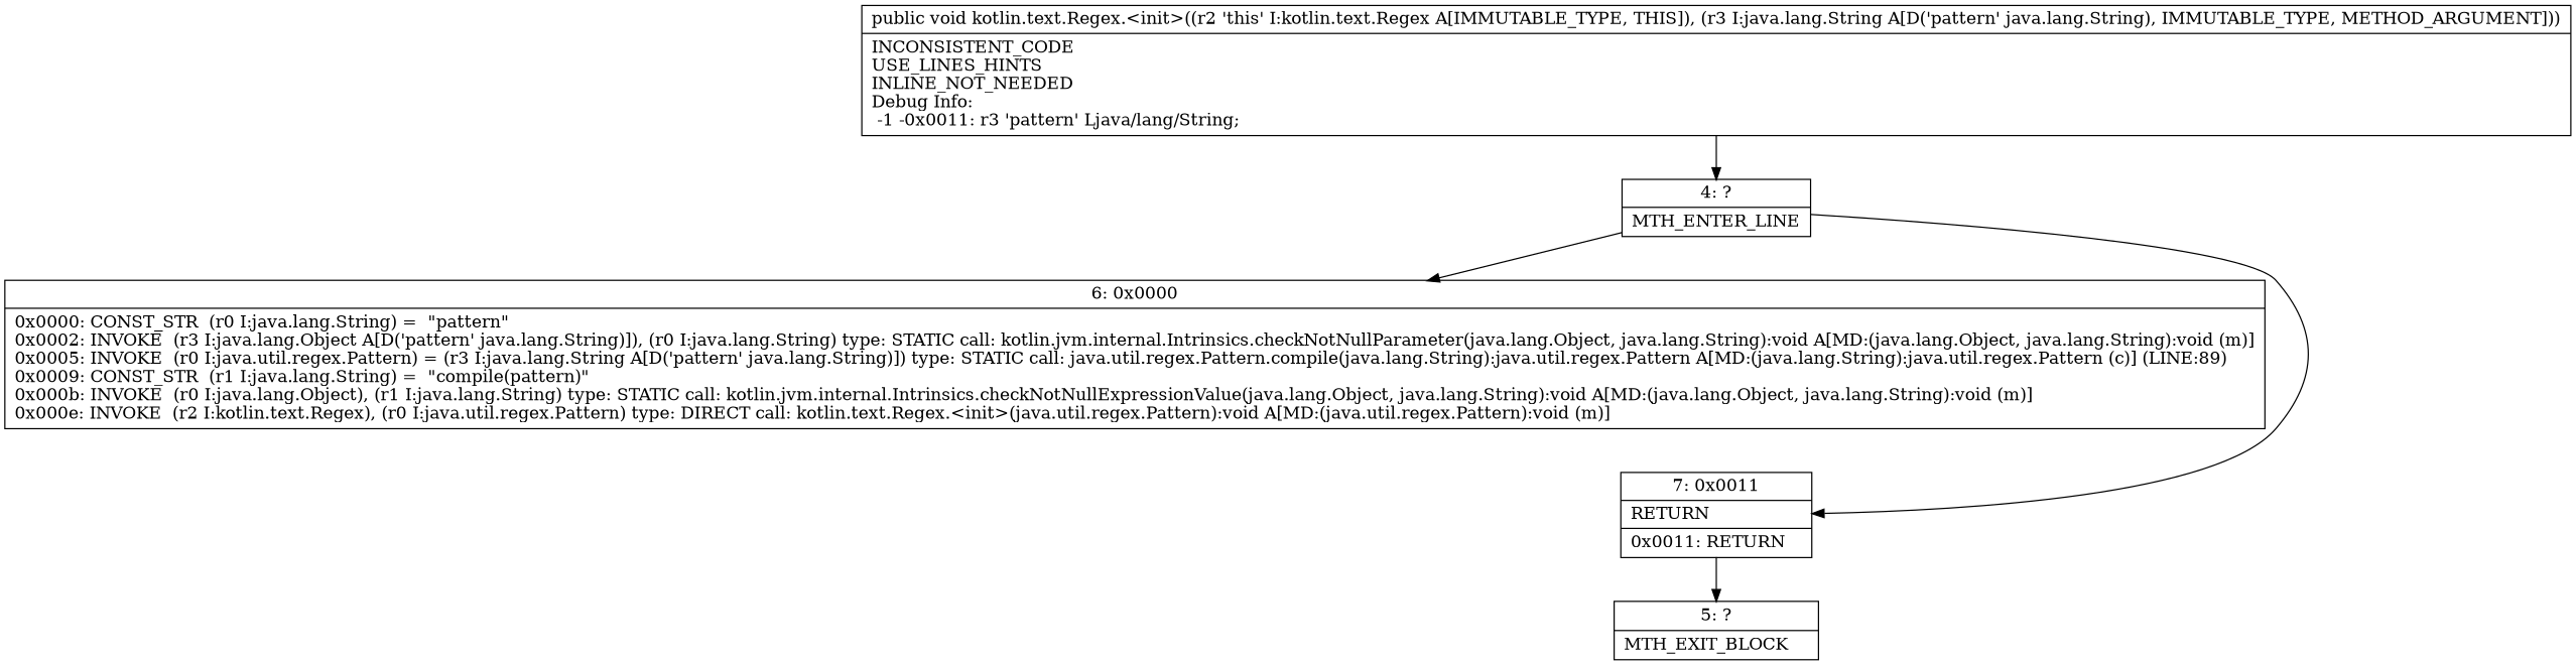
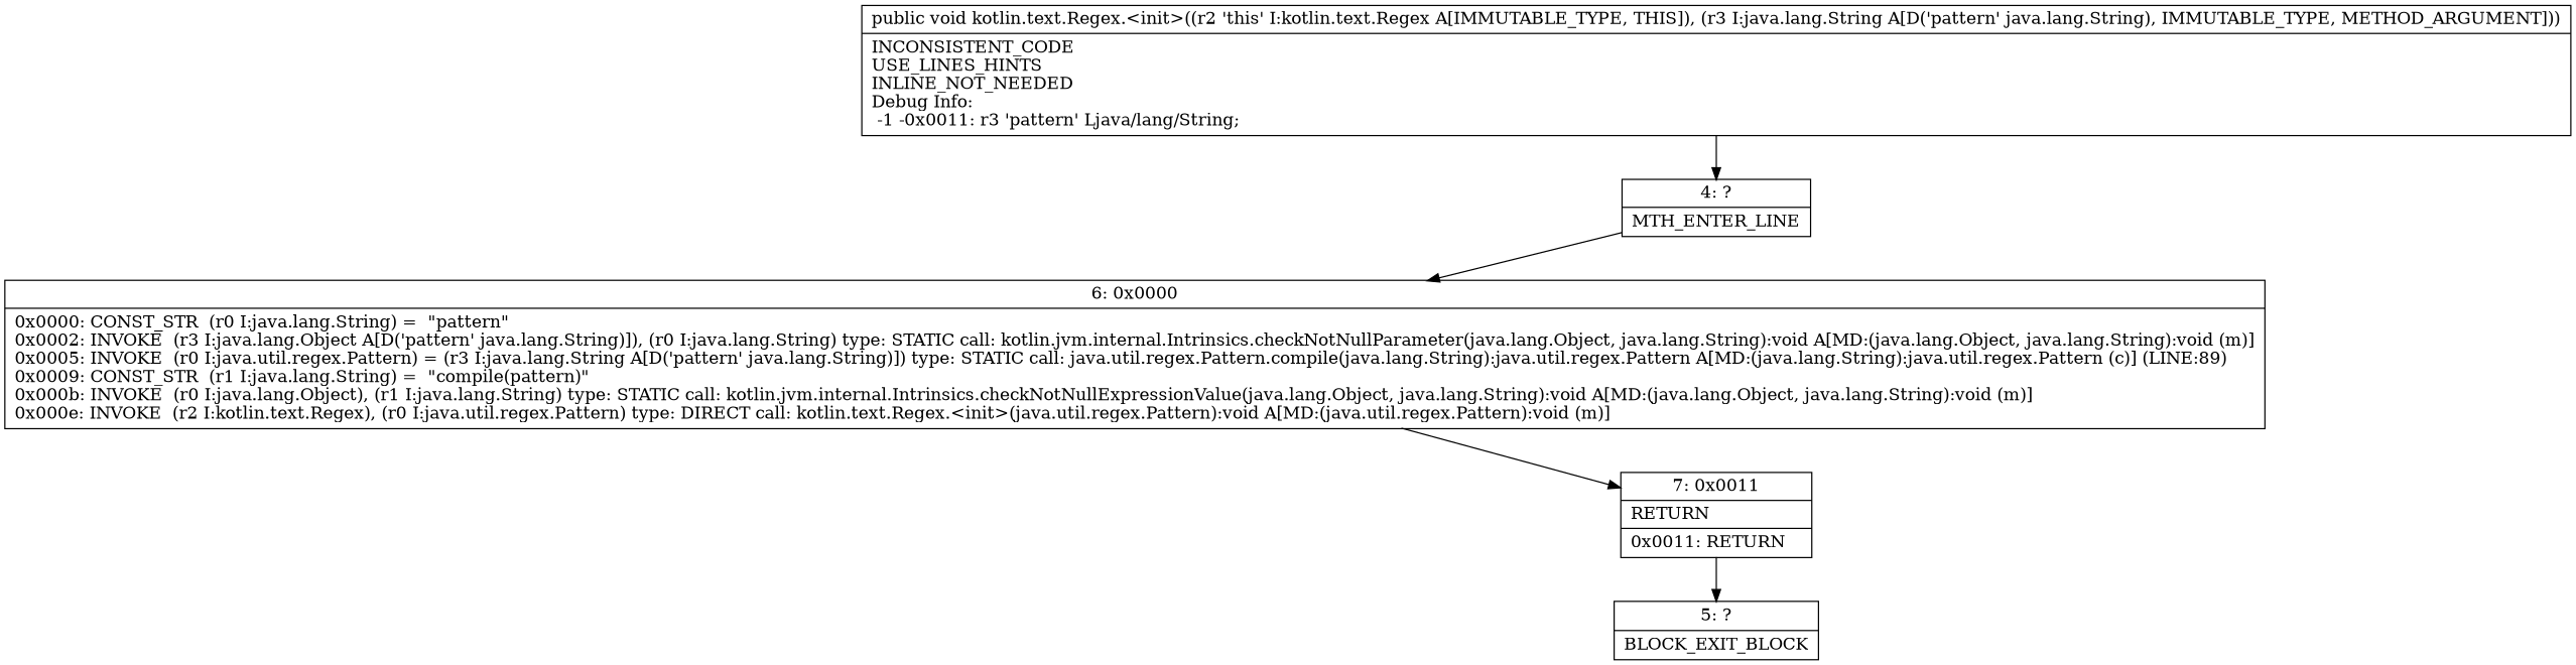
  digraph {
    node [shape=record]
    n1 [label="{4\:\ ?|MTH_ENTER_LINE\l}"]
    n2 [label="{6\:\ 0x0000|0x0000: CONST_STR  (r0 I:java.lang.String) =  \"pattern\" \l0x0002: INVOKE  (r3 I:java.lang.Object A[D('pattern' java.lang.String)]), (r0 I:java.lang.String) type: STATIC call: kotlin.jvm.internal.Intrinsics.checkNotNullParameter(java.lang.Object, java.lang.String):void A[MD:(java.lang.Object, java.lang.String):void (m)]\l0x0005: INVOKE  (r0 I:java.util.regex.Pattern) = (r3 I:java.lang.String A[D('pattern' java.lang.String)]) type: STATIC call: java.util.regex.Pattern.compile(java.lang.String):java.util.regex.Pattern A[MD:(java.lang.String):java.util.regex.Pattern (c)] (LINE:89)\l0x0009: CONST_STR  (r1 I:java.lang.String) =  \"compile(pattern)\" \l0x000b: INVOKE  (r0 I:java.lang.Object), (r1 I:java.lang.String) type: STATIC call: kotlin.jvm.internal.Intrinsics.checkNotNullExpressionValue(java.lang.Object, java.lang.String):void A[MD:(java.lang.Object, java.lang.String):void (m)]\l0x000e: INVOKE  (r2 I:kotlin.text.Regex), (r0 I:java.util.regex.Pattern) type: DIRECT call: kotlin.text.Regex.\<init\>(java.util.regex.Pattern):void A[MD:(java.util.regex.Pattern):void (m)]\l}"]
    n3 [label="{7\:\ 0x0011|RETURN\l|0x0011: RETURN   \l}"]
-   n4 [label="{5\:\ ?|MTH_EXIT_BLOCK\l}"]
+   n4 [label="{5\:\ ?|BLOCK_EXIT_BLOCK\l}"]
    n5 [label="{public void kotlin.text.Regex.\<init\>((r2 'this' I:kotlin.text.Regex A[IMMUTABLE_TYPE, THIS]), (r3 I:java.lang.String A[D('pattern' java.lang.String), IMMUTABLE_TYPE, METHOD_ARGUMENT]))  | INCONSISTENT_CODE\lUSE_LINES_HINTS\lINLINE_NOT_NEEDED\lDebug Info:\l  \-1 \-0x0011: r3 'pattern' Ljava\/lang\/String;\l}"]
    n1 -> n2
-   n1 -> n3
+   n2 -> n3
    n3 -> n4
    n5 -> n1
  }
